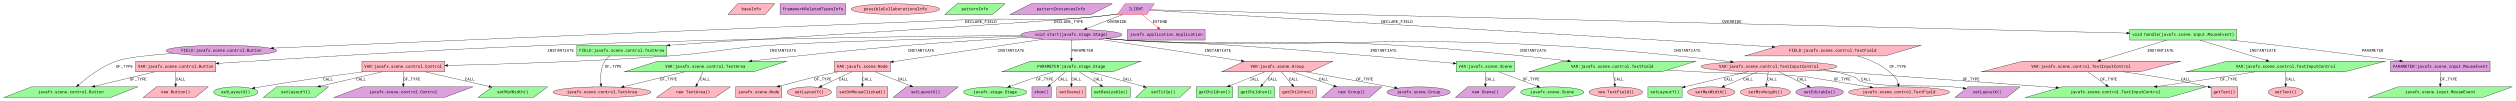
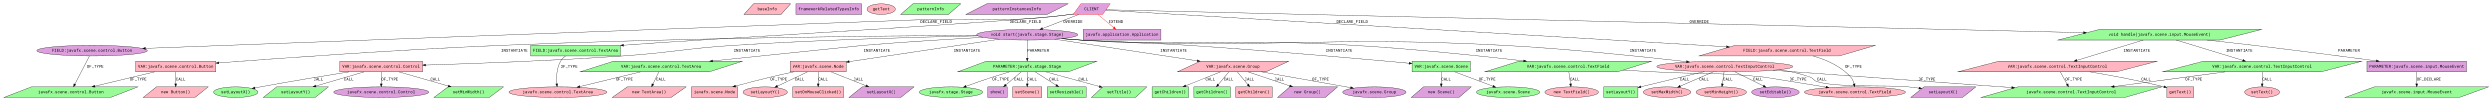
  digraph {
    fontname="Roboto Mono"
    node [fillcolor=lightpink fontname="Roboto Mono" shape=parallelogram style=filled isFrameworkType=false vertexType=INSIDE_CALL]
    edge [fontname="Roboto Mono"]
    baseInfo [category=pattern graphId=1018 isAnonymous=false possibleRelation=false isFrameworkType="" vertexType=""]
    frameworkRelatedTypesInfo [0="javafx.event.EventHandler" 1="javafx.application.Application" fillcolor=plum shape=box isFrameworkType="" vertexType=""]
-   possibleCollaborationsInfo [shape=ellipse isFrameworkType="" vertexType=""]
+   possibleCollaborationsInfo [shape=ellipse label=getText isFrameworkType="" vertexType=""]
    patternInfo [fillcolor=palegreen frequency=2.0 patternRootClient=0 isFrameworkType="" vertexType=""]
    patternInstancesInfo [0="SevakAvet-Cezar~/SevakAvet-Cezar/Cezar-master/src/com/sevak_avet/GUI/EncryptionFrame.java~EncryptionFrame~1204" 1="SevakAvet-Cezar~/SevakAvet-Cezar/Cezar-master/src/com/sevak_avet/GUI/DecryptionFrame.java~DecryptionFrame~1205" fillcolor=plum isFrameworkType="" vertexType=""]
    n6 [label="javafx.scene.control.TextArea" shape=ellipse vertexType=FRAMEWORK_CLASS_TYPE]
    n7 [fillcolor=palegreen label="VAR:javafx.scene.control.TextArea" vertexType=VARIABLE_EXPRESION]
    n8 [label="new TextArea()" vertexType=CONSTRUCTOR_CALL]
    n9 [fillcolor=palegreen label="FIELD:javafx.scene.control.TextArea" shape=box vertexType=FIELD_DECLARATION]
    n10 [color=red fillcolor=plum label=CLIENT vertexType=ROOT_CLIENT_CLASS_DECLARATION]
    n11 [fillcolor=plum label="FIELD:javafx.scene.control.Button" shape=ellipse vertexType=FIELD_DECLARATION]
    n12 [fillcolor=plum label="void start(javafx.stage.Stage)" shape=ellipse vertexType=OVERRIDING_METHOD_DECLARATION]
    n13 [fillcolor=plum label="javafx.application.Application" shape=box vertexType=FRAMEWORK_CLASS_TYPE]
-   n14 [fillcolor=palegreen label="void handle(javafx.scene.input.MouseEvent)" shape=box vertexType=OVERRIDING_METHOD_DECLARATION]
+   n14 [fillcolor=palegreen label="void handle(javafx.scene.input.MouseEvent)" vertexType=OVERRIDING_METHOD_DECLARATION]
    n15 [label="FIELD:javafx.scene.control.TextField" vertexType=FIELD_DECLARATION]
    n16 [fillcolor=palegreen label="javafx.scene.control.Button" vertexType=FRAMEWORK_CLASS_TYPE]
    n17 [fillcolor=palegreen label="PARAMETER:javafx.stage.Stage" vertexType=PARAMETER_DECLARATION]
    n18 [label="VAR:javafx.scene.Group" vertexType=VARIABLE_EXPRESION]
    n19 [fillcolor=palegreen label="VAR:javafx.scene.control.TextField" vertexType=VARIABLE_EXPRESION]
    n20 [fillcolor=palegreen label="VAR:javafx.scene.Scene" shape=box vertexType=VARIABLE_EXPRESION]
    n21 [label="VAR:javafx.scene.control.TextInputControl" shape=ellipse vertexType=VARIABLE_EXPRESION]
    n22 [label="VAR:javafx.scene.control.Button" shape=box vertexType=VARIABLE_EXPRESION]
    n23 [label="VAR:javafx.scene.control.Control" shape=box vertexType=VARIABLE_EXPRESION]
    n24 [label="VAR:javafx.scene.Node" shape=box vertexType=VARIABLE_EXPRESION]
    n25 [label="VAR:javafx.scene.control.TextInputControl" vertexType=VARIABLE_EXPRESION]
    n26 [fillcolor=palegreen label="VAR:javafx.scene.control.TextInputControl" vertexType=VARIABLE_EXPRESION]
    n27 [fillcolor=plum label="PARAMETER:javafx.scene.input.MouseEvent" shape=box vertexType=PARAMETER_DECLARATION]
    n28 [label="javafx.scene.control.TextField" shape=ellipse vertexType=FRAMEWORK_CLASS_TYPE]
    n29 [fillcolor=palegreen label="javafx.stage.Stage" shape=ellipse vertexType=FRAMEWORK_CLASS_TYPE]
    n30 [fillcolor=plum label="show()" shape=box]
    n31 [label="setScene()" shape=box]
    n32 [fillcolor=palegreen label="setResizable()" shape=box]
    n33 [fillcolor=palegreen label="setTitle()"]
    n34 [fillcolor=palegreen label="getChildren()" shape=box]
    n35 [fillcolor=palegreen label="getChildren()" shape=box]
    n36 [label="getChildren()" shape=box]
    n37 [fillcolor=plum label="new Group()" vertexType=CONSTRUCTOR_CALL]
    n38 [fillcolor=plum label="javafx.scene.Group" shape=ellipse vertexType=FRAMEWORK_CLASS_TYPE]
    n39 [label="new TextField()" shape=ellipse vertexType=CONSTRUCTOR_CALL]
    n40 [fillcolor=plum label="new Scene()" vertexType=CONSTRUCTOR_CALL]
    n41 [fillcolor=palegreen label="javafx.scene.Scene" shape=ellipse vertexType=FRAMEWORK_CLASS_TYPE]
    n42 [label="setMaxWidth()" shape=ellipse]
    n43 [label="setMinHeight()" shape=ellipse]
    n44 [fillcolor=plum label="setEditable()" shape=ellipse]
    n45 [fillcolor=plum label="setLayoutX()"]
    n46 [fillcolor=palegreen label="javafx.scene.control.TextInputControl" vertexType=FRAMEWORK_CLASS_TYPE]
    n47 [fillcolor=palegreen label="setLayoutY()" shape=box]
    n48 [label="new Button()" vertexType=CONSTRUCTOR_CALL]
-   n49 [fillcolor=plum label="javafx.scene.control.Control" vertexType=FRAMEWORK_CLASS_TYPE]
+   n49 [fillcolor=plum label="javafx.scene.control.Control" shape=ellipse vertexType=FRAMEWORK_CLASS_TYPE]
    n50 [fillcolor=palegreen label="setMinWidth()"]
    n51 [fillcolor=palegreen label="setLayoutX()" shape=ellipse]
    n52 [fillcolor=palegreen label="setLayoutY()"]
    n53 [label="setOnMouseClicked()" shape=box]
    n54 [fillcolor=plum label="setLayoutX()"]
    n55 [label="javafx.scene.Node" shape=box vertexType=FRAMEWORK_CLASS_TYPE]
    n56 [label="setLayoutY()" shape=ellipse]
    n57 [label="getText()" shape=box]
    n58 [label="setText()" shape=ellipse]
    n59 [fillcolor=palegreen label="javafx.scene.input.MouseEvent" vertexType=FRAMEWORK_CLASS_TYPE]
    n7 -> n6 [label=OF_TYPE]
    n7 -> n8 [label=CALL]
    n9 -> n6 [label=OF_TYPE]
-   n10 -> n9 [label=DECLARE_TYPE]
+   n10 -> n9 [label=DECLARE_FIELD]
    n10 -> n11 [label=DECLARE_FIELD]
    n10 -> n12 [label=OVERRIDE]
    n10 -> n13 [color=red label=EXTEND]
    n10 -> n14 [label=OVERRIDE]
    n10 -> n15 [label=DECLARE_FIELD]
    n11 -> n16 [label=OF_TYPE]
    n12 -> n7 [label=INSTANTIATE]
    n12 -> n17 [label=PARAMETER]
    n12 -> n18 [label=INSTANTIATE]
    n12 -> n19 [label=INSTANTIATE]
    n12 -> n20 [label=INSTANTIATE]
    n12 -> n21 [label=INSTANTIATE]
    n12 -> n22 [label=INSTANTIATE]
    n12 -> n23 [label=INSTANTIATE]
    n12 -> n24 [label=INSTANTIATE]
    n14 -> n25 [label=INSTANTIATE]
    n14 -> n26 [label=INSTANTIATE]
    n14 -> n27 [label=PARAMETER]
    n15 -> n28 [label=OF_TYPE]
    n17 -> n29 [label=OF_TYPE]
    n17 -> n30 [label=CALL]
    n17 -> n31 [label=CALL]
    n17 -> n32 [label=CALL]
    n17 -> n33 [label=CALL]
    n18 -> n34 [label=CALL]
    n18 -> n35 [label=CALL]
    n18 -> n36 [label=CALL]
    n18 -> n37 [label=CALL]
    n18 -> n38 [label=OF_TYPE]
    n19 -> n28 [label=OF_TYPE]
    n19 -> n39 [label=CALL]
    n20 -> n40 [label=CALL]
    n20 -> n41 [label=OF_TYPE]
    n21 -> n42 [label=CALL]
    n21 -> n43 [label=CALL]
    n21 -> n44 [label=CALL]
    n21 -> n45 [label=CALL]
    n21 -> n46 [label=OF_TYPE]
    n21 -> n47 [label=CALL]
    n22 -> n16 [label=OF_TYPE]
    n22 -> n48 [label=CALL]
    n23 -> n49 [label=OF_TYPE]
    n23 -> n50 [label=CALL]
    n23 -> n51 [label=CALL]
    n23 -> n52 [label=CALL]
    n24 -> n53 [label=CALL]
    n24 -> n54 [label=CALL]
    n24 -> n55 [label=OF_TYPE]
    n24 -> n56 [label=CALL]
    n25 -> n46 [label=OF_TYPE]
    n25 -> n57 [label=CALL]
    n26 -> n46 [label=OF_TYPE]
    n26 -> n58 [label=CALL]
-   n27 -> n59 [label=OF_TYPE]
+   n27 -> n59 [label=OF_DECLARE]
  }
